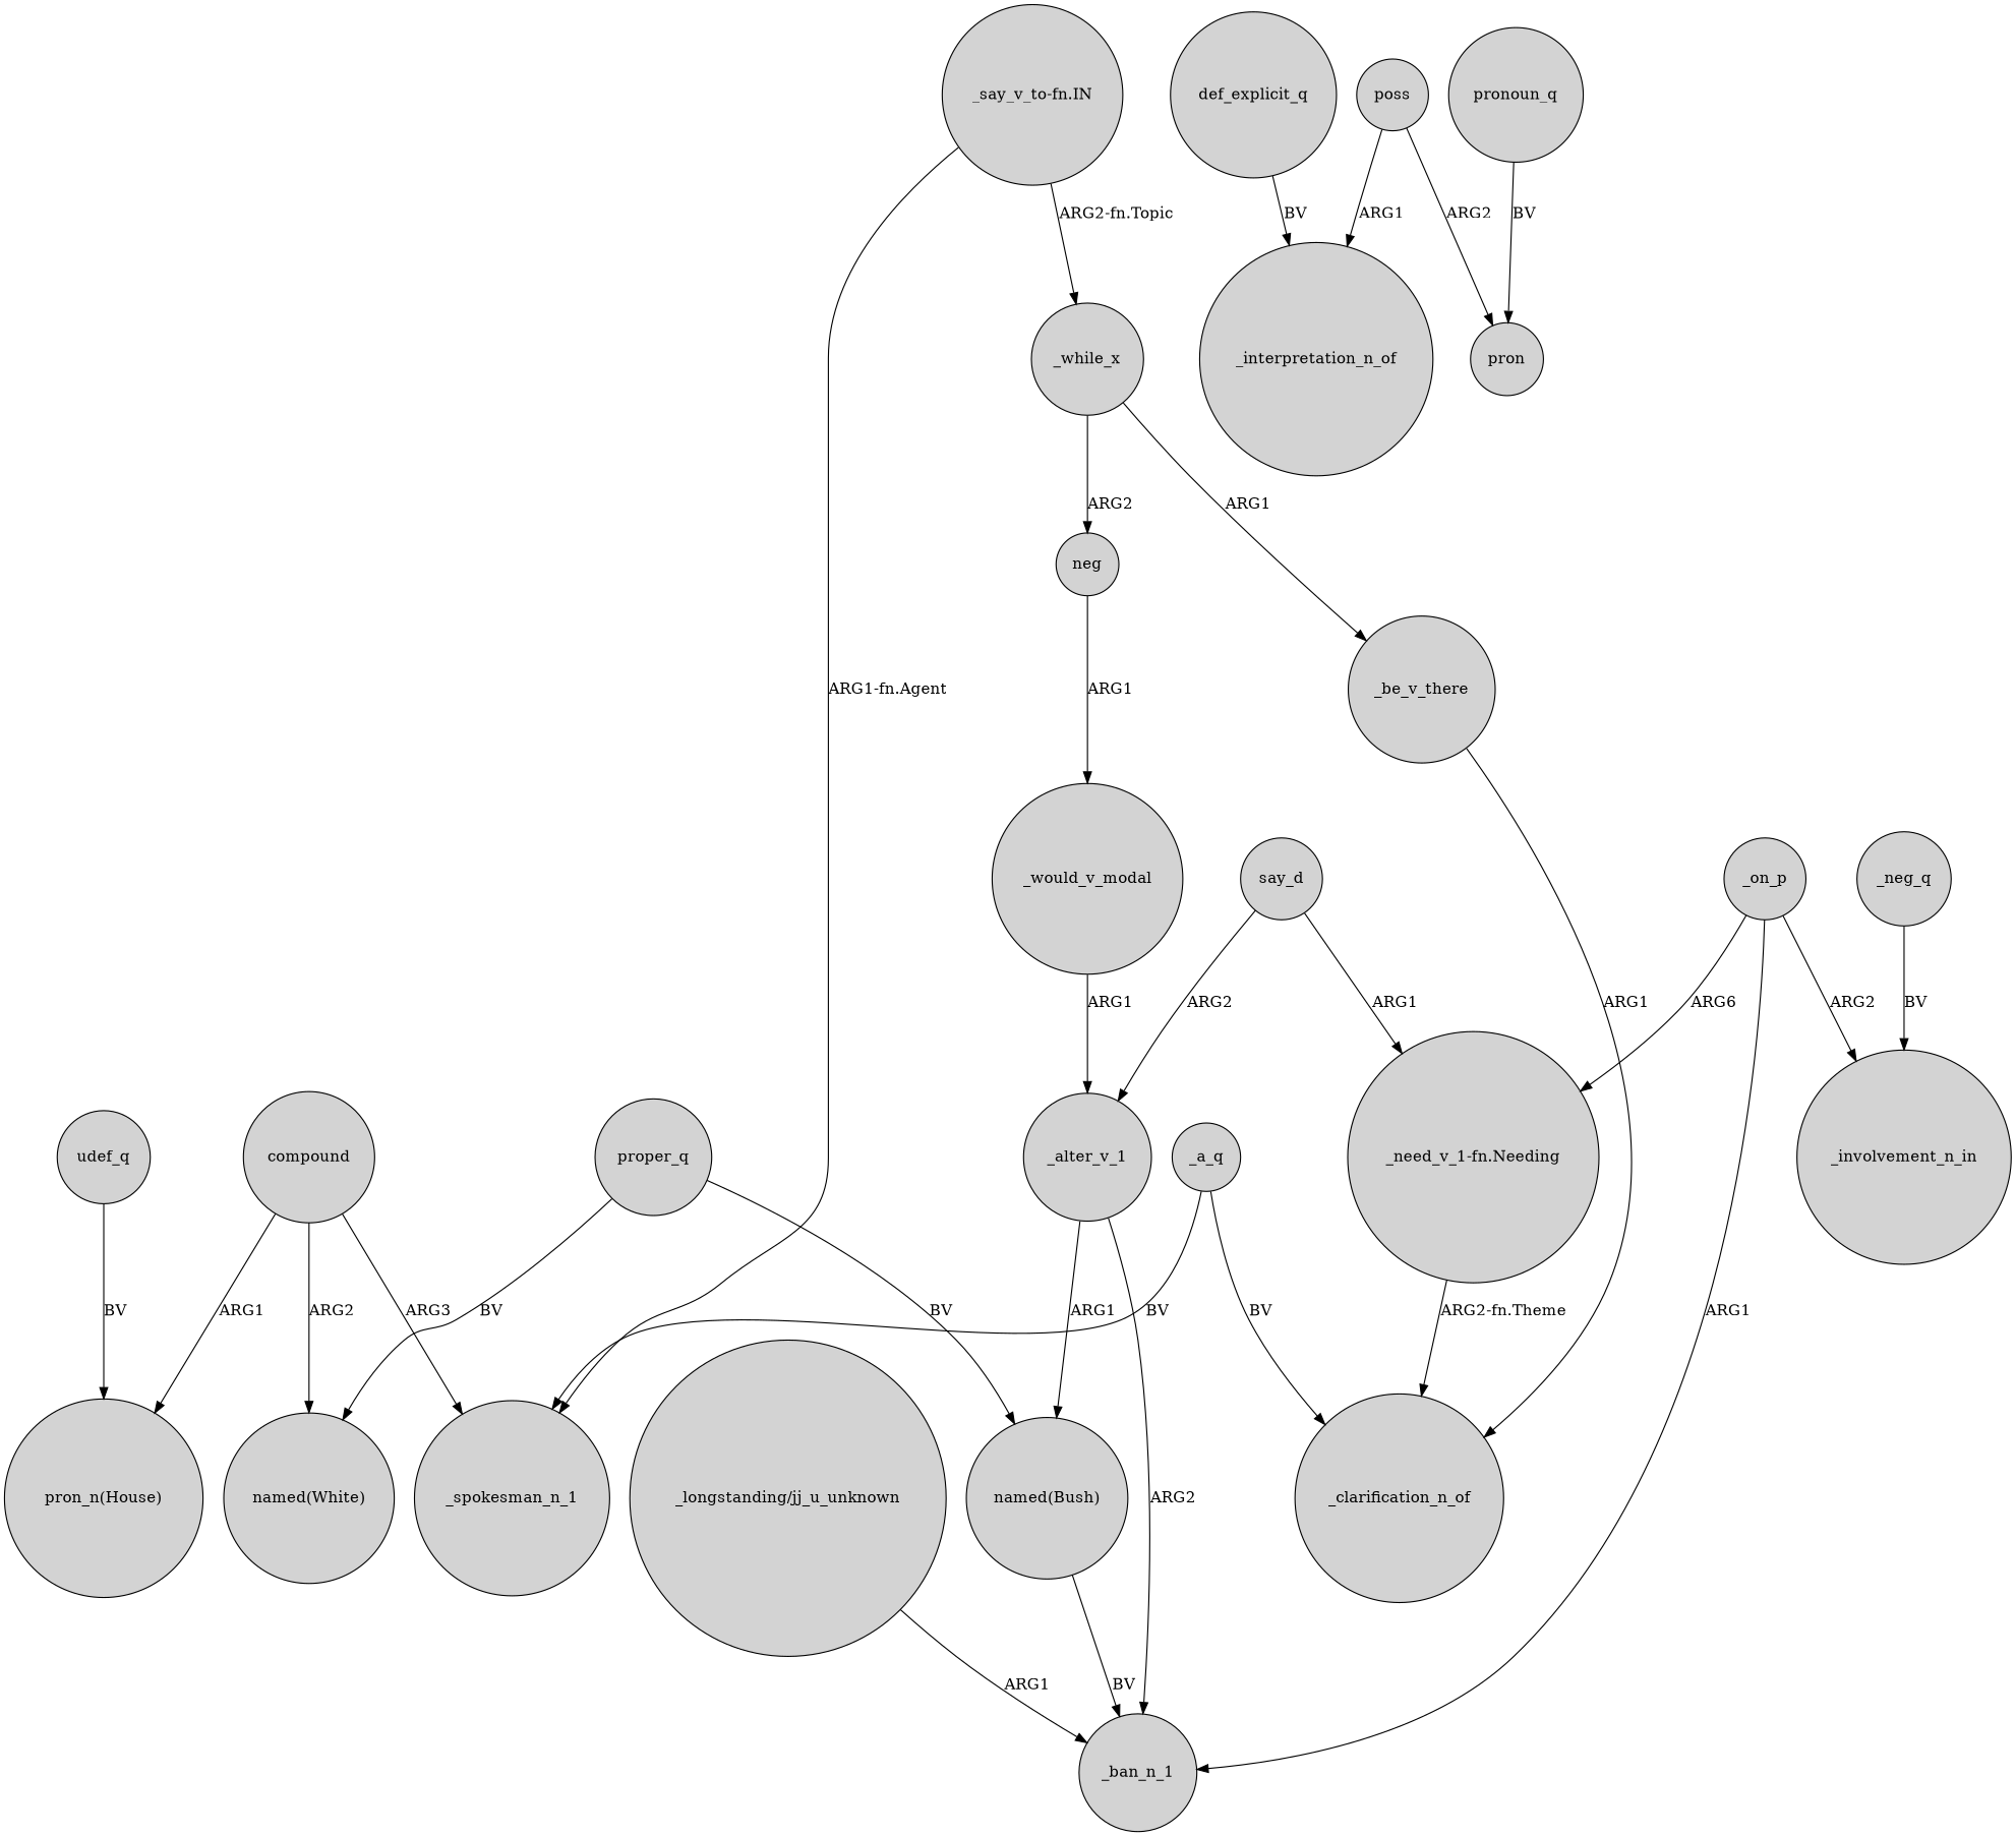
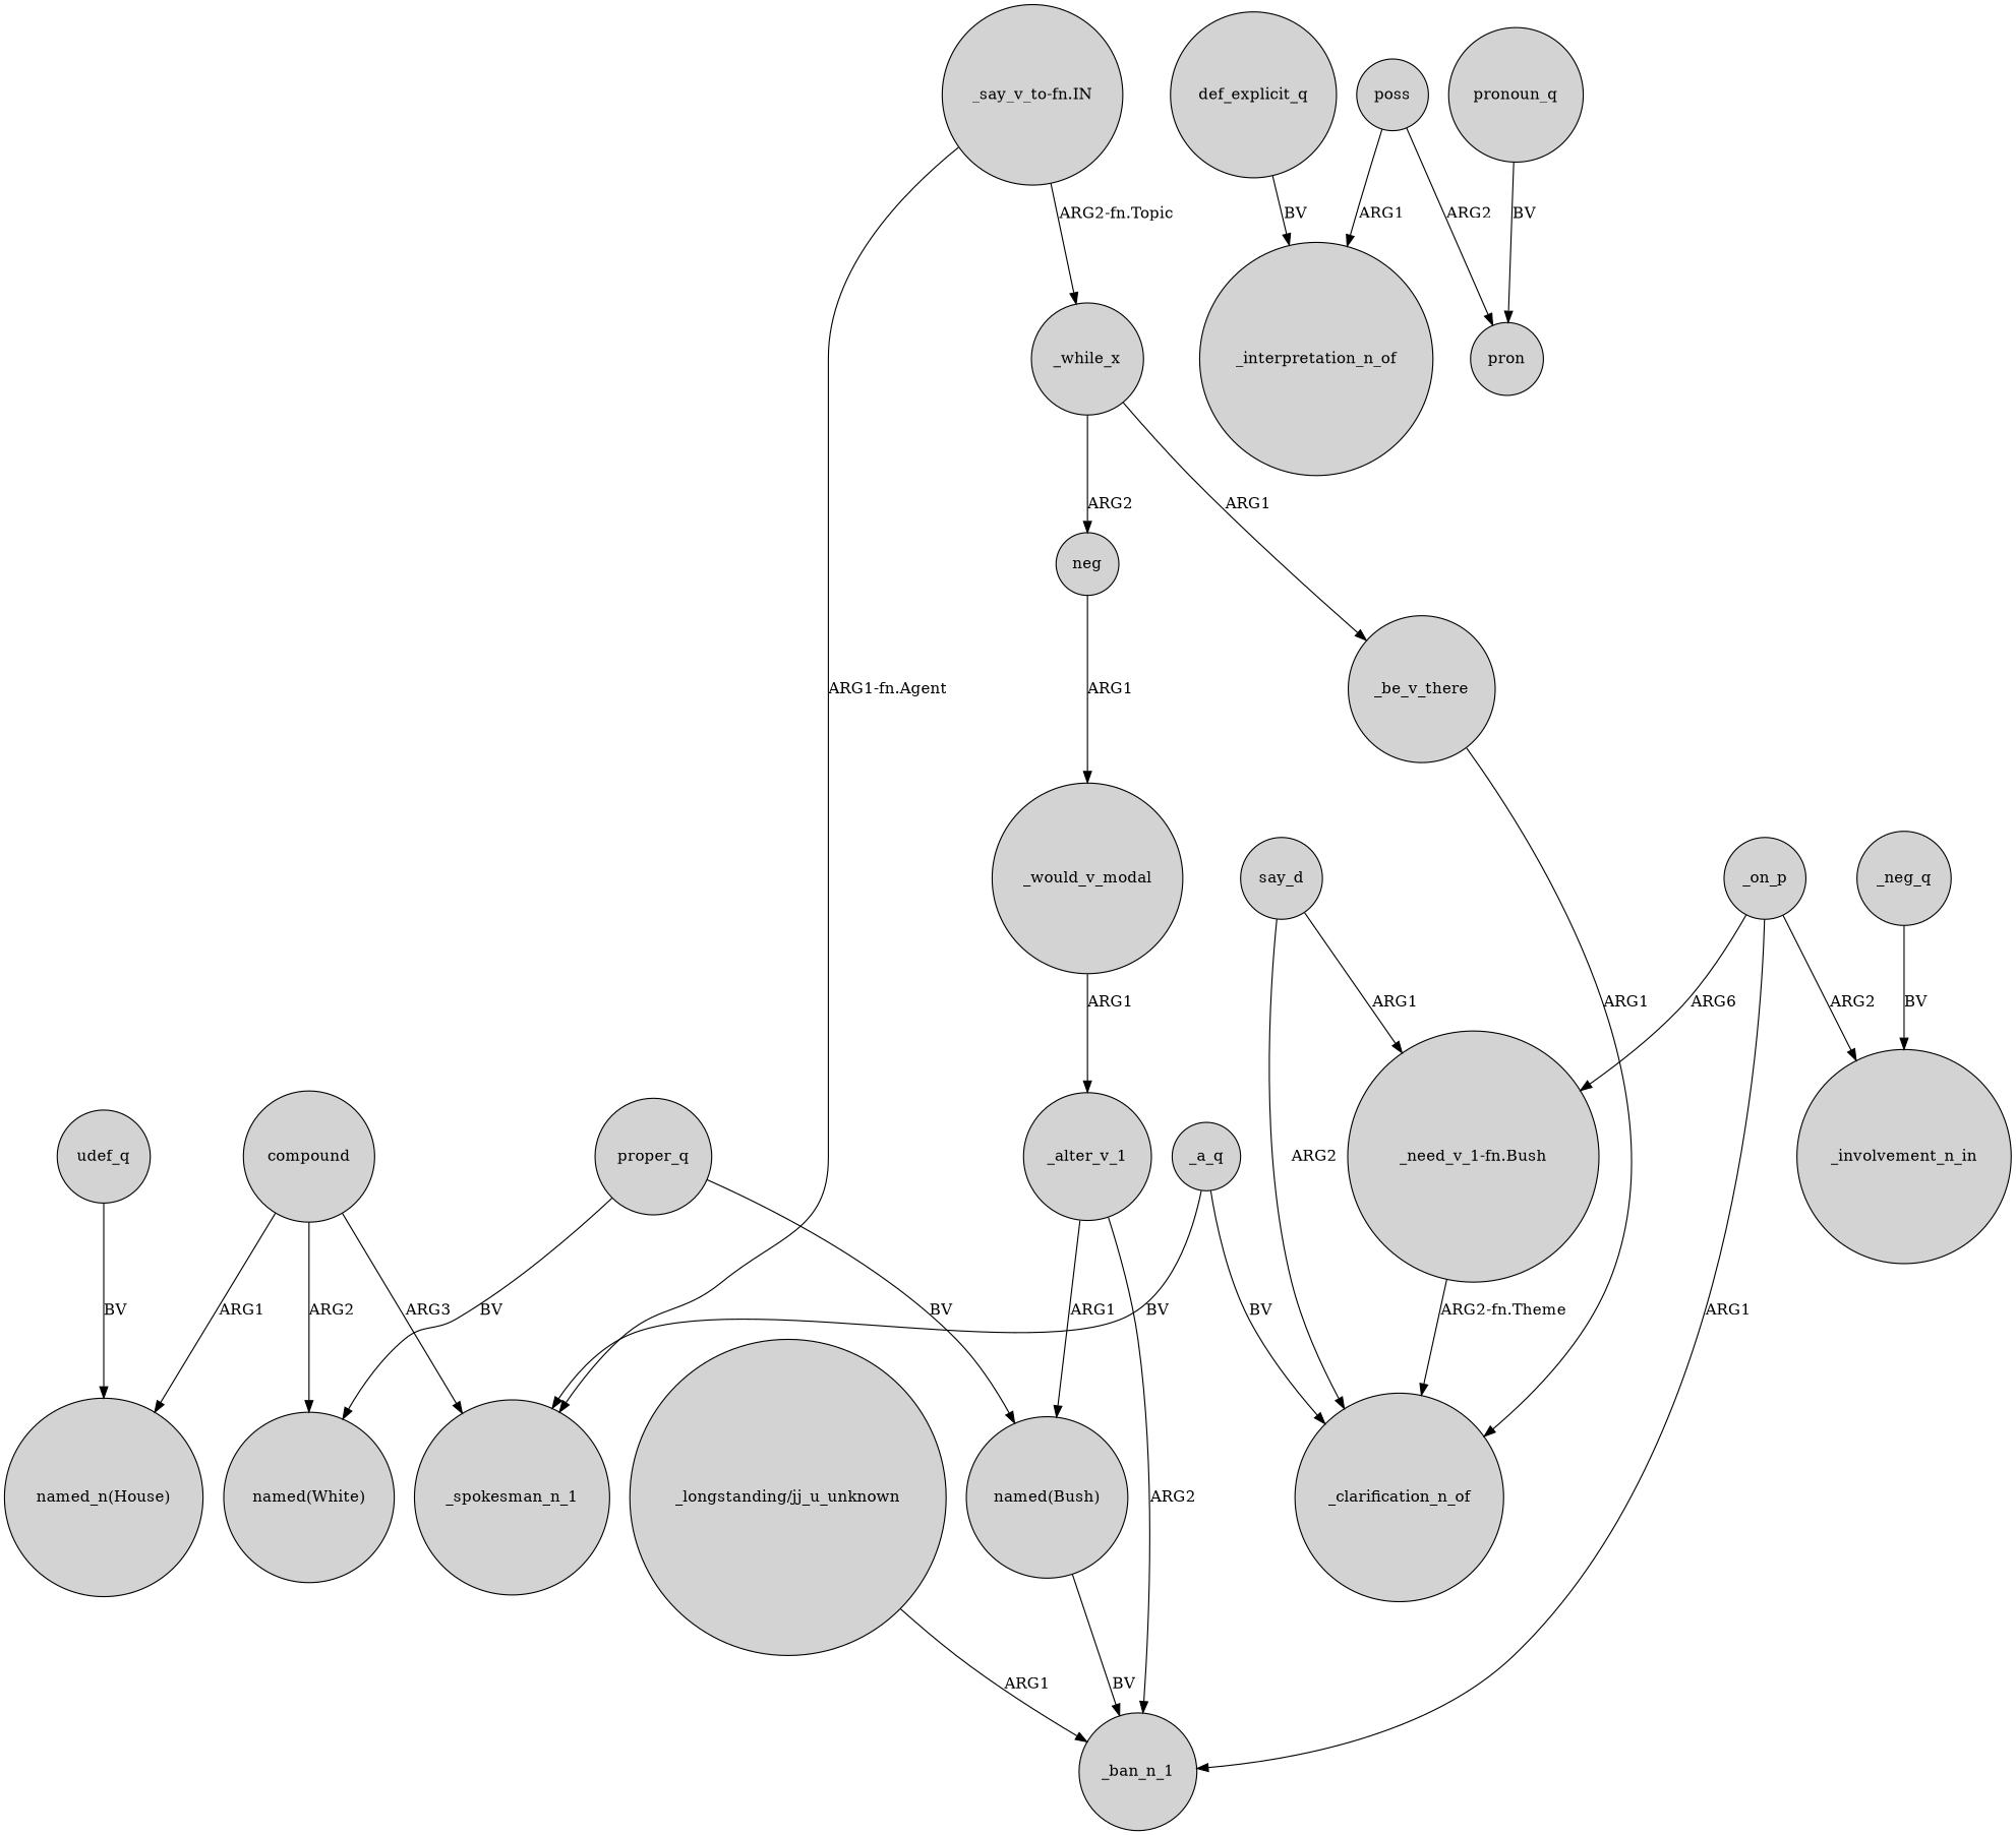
  digraph {
    node [shape=circle style=filled]
    udef_q
-   "named_n(House)" [label="pron_n(House)"]
+   "named_n(House)"
    "_longstanding/jj_u_unknown"
    _ban_n_1
    neg
    _would_v_modal
    _alter_v_1
    "named(Bush)"
    _on_p
    _involvement_n_in
-   "_need_v_1-fn.Needing"
+   "_need_v_1-fn.Needing" [label="_need_v_1-fn.Bush"]
    _clarification_n_of
    poss
    _interpretation_n_of
    pron
    n16 [label=_neg_q]
    _a_q
    _spokesman_n_1
    compound
    "named(White)"
    "_say_v_to-fn.IN"
    _while_x
    _be_v_there
    proper_q
    pronoun_q
    n26 [label=say_d]
    def_explicit_q
    udef_q -> "named_n(House)" [label=BV]
    "_longstanding/jj_u_unknown" -> _ban_n_1 [label=ARG1]
    neg -> _would_v_modal [label=ARG1]
    _would_v_modal -> _alter_v_1 [label=ARG1]
    _alter_v_1 -> _ban_n_1 [label=ARG2]
    _alter_v_1 -> "named(Bush)" [label=ARG1]
    "named(Bush)" -> _ban_n_1 [label=BV]
    _on_p -> _ban_n_1 [label=ARG1]
    _on_p -> _involvement_n_in [label=ARG2]
    _on_p -> "_need_v_1-fn.Needing" [label=ARG6]
    "_need_v_1-fn.Needing" -> _clarification_n_of [label="ARG2-fn.Theme"]
    poss -> _interpretation_n_of [label=ARG1]
    poss -> pron [label=ARG2]
    n16 -> _involvement_n_in [label=BV]
    _a_q -> _clarification_n_of [label=BV]
    _a_q -> _spokesman_n_1 [label=BV]
    compound -> "named_n(House)" [label=ARG1]
    compound -> _spokesman_n_1 [label=ARG3]
    compound -> "named(White)" [label=ARG2]
    "_say_v_to-fn.IN" -> _spokesman_n_1 [label="ARG1-fn.Agent"]
    "_say_v_to-fn.IN" -> _while_x [label="ARG2-fn.Topic"]
    _while_x -> neg [label=ARG2]
    _while_x -> _be_v_there [label=ARG1]
    _be_v_there -> _clarification_n_of [label=ARG1]
    proper_q -> "named(Bush)" [label=BV]
    proper_q -> "named(White)" [label=BV]
    pronoun_q -> pron [label=BV]
    n26 -> "_need_v_1-fn.Needing" [label=ARG1]
-   n26 -> _alter_v_1 [label=ARG2]
+   n26 -> _clarification_n_of [label=ARG2]
    def_explicit_q -> _interpretation_n_of [label=BV]
  }
